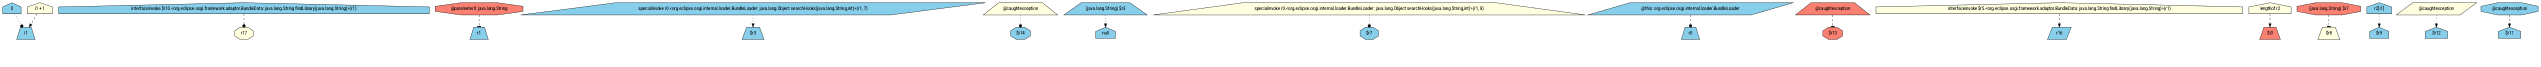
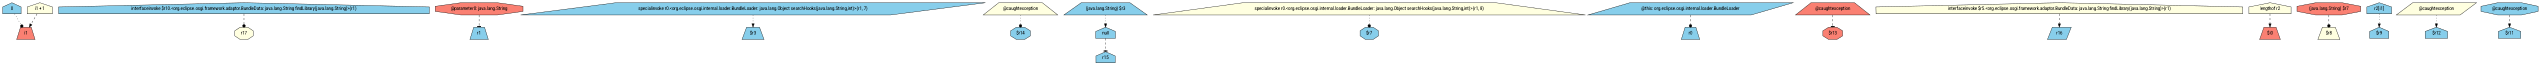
  digraph {
    fontname="Roboto Condensed"
    node [fillcolor=skyblue fontname="Roboto Condensed" shape=house style=filled]
    edge [arrowhead=normal fontname="Roboto Condensed" style=dashed]
    n1 [label=0]
-   n2 [label=i1 shape=trapezium]
+   n2 [fillcolor=salmon label=i1 shape=trapezium]
    n3 [label="interfaceinvoke $r10.<org.eclipse.osgi.framework.adaptor.BundleData: java.lang.String findLibrary(java.lang.String)>(r1)"]
    n4 [fillcolor=lightyellow label=r17 shape=octagon]
    n5 [fillcolor=salmon label="@parameter0: java.lang.String" shape=octagon]
    n6 [label=r1 shape=trapezium]
    n7 [label="specialinvoke r0.<org.eclipse.osgi.internal.loader.BundleLoader: java.lang.Object searchHooks(java.lang.String,int)>(r1, 7)" shape=parallelogram]
    n8 [label="$r3" shape=trapezium]
    n9 [fillcolor=lightyellow label="@caughtexception" shape=trapezium]
    n10 [label="$r14" shape=octagon]
    n11 [label="(java.lang.String) $r3" shape=trapezium]
    n12 [label=null]
+   n13 [label=r15]
    n14 [fillcolor=lightyellow label="specialinvoke r0.<org.eclipse.osgi.internal.loader.BundleLoader: java.lang.Object searchHooks(java.lang.String,int)>(r1, 8)" shape=trapezium]
    n15 [label="$r7" shape=octagon]
    n16 [label="@this: org.eclipse.osgi.internal.loader.BundleLoader" shape=parallelogram]
    n17 [label=r0 shape=trapezium]
    n18 [fillcolor=salmon label="@caughtexception" shape=trapezium]
    n19 [fillcolor=salmon label="$r13" shape=octagon]
    n20 [fillcolor=lightyellow label="interfaceinvoke $r5.<org.eclipse.osgi.framework.adaptor.BundleData: java.lang.String findLibrary(java.lang.String)>(r1)"]
    n21 [label=r16 shape=parallelogram]
    n22 [fillcolor=lightyellow label="lengthof r2"]
    n23 [fillcolor=salmon label="$i0" shape=trapezium]
    n24 [fillcolor=salmon label="(java.lang.String) $r7" shape=octagon]
    n25 [fillcolor=lightyellow label="$r8" shape=trapezium]
    n26 [label="r2[i1]"]
    n27 [label="$r9"]
    n28 [fillcolor=lightyellow label="@caughtexception" shape=parallelogram]
    n29 [label="$r12"]
    n30 [label="@caughtexception" shape=octagon]
    n31 [label="$r11"]
    n32 [fillcolor=lightyellow label="i1 + 1"]
    n1 -> n2 [arrowhead=dot style=dotted]
    n3 -> n4 [arrowhead=dot]
    n5 -> n6 [arrowhead=tee]
    n7 -> n8 [style=dotted]
    n9 -> n10 [arrowhead=dot style=dotted]
    n11 -> n12 [style=dotted]
+   n12 -> n13 [arrowhead=tee]
    n14 -> n15 [arrowhead=dot style=dotted]
    n16 -> n17 [arrowhead=dot]
    n18 -> n19 [arrowhead=tee]
    n20 -> n21
    n22 -> n23
-   n24 -> n25 [arrowhead=tee]
+   n24 -> n25 [arrowhead=dot]
    n26 -> n27 [style=dotted]
    n28 -> n29 [style=dotted]
    n30 -> n31
    n32 -> n2
  }
